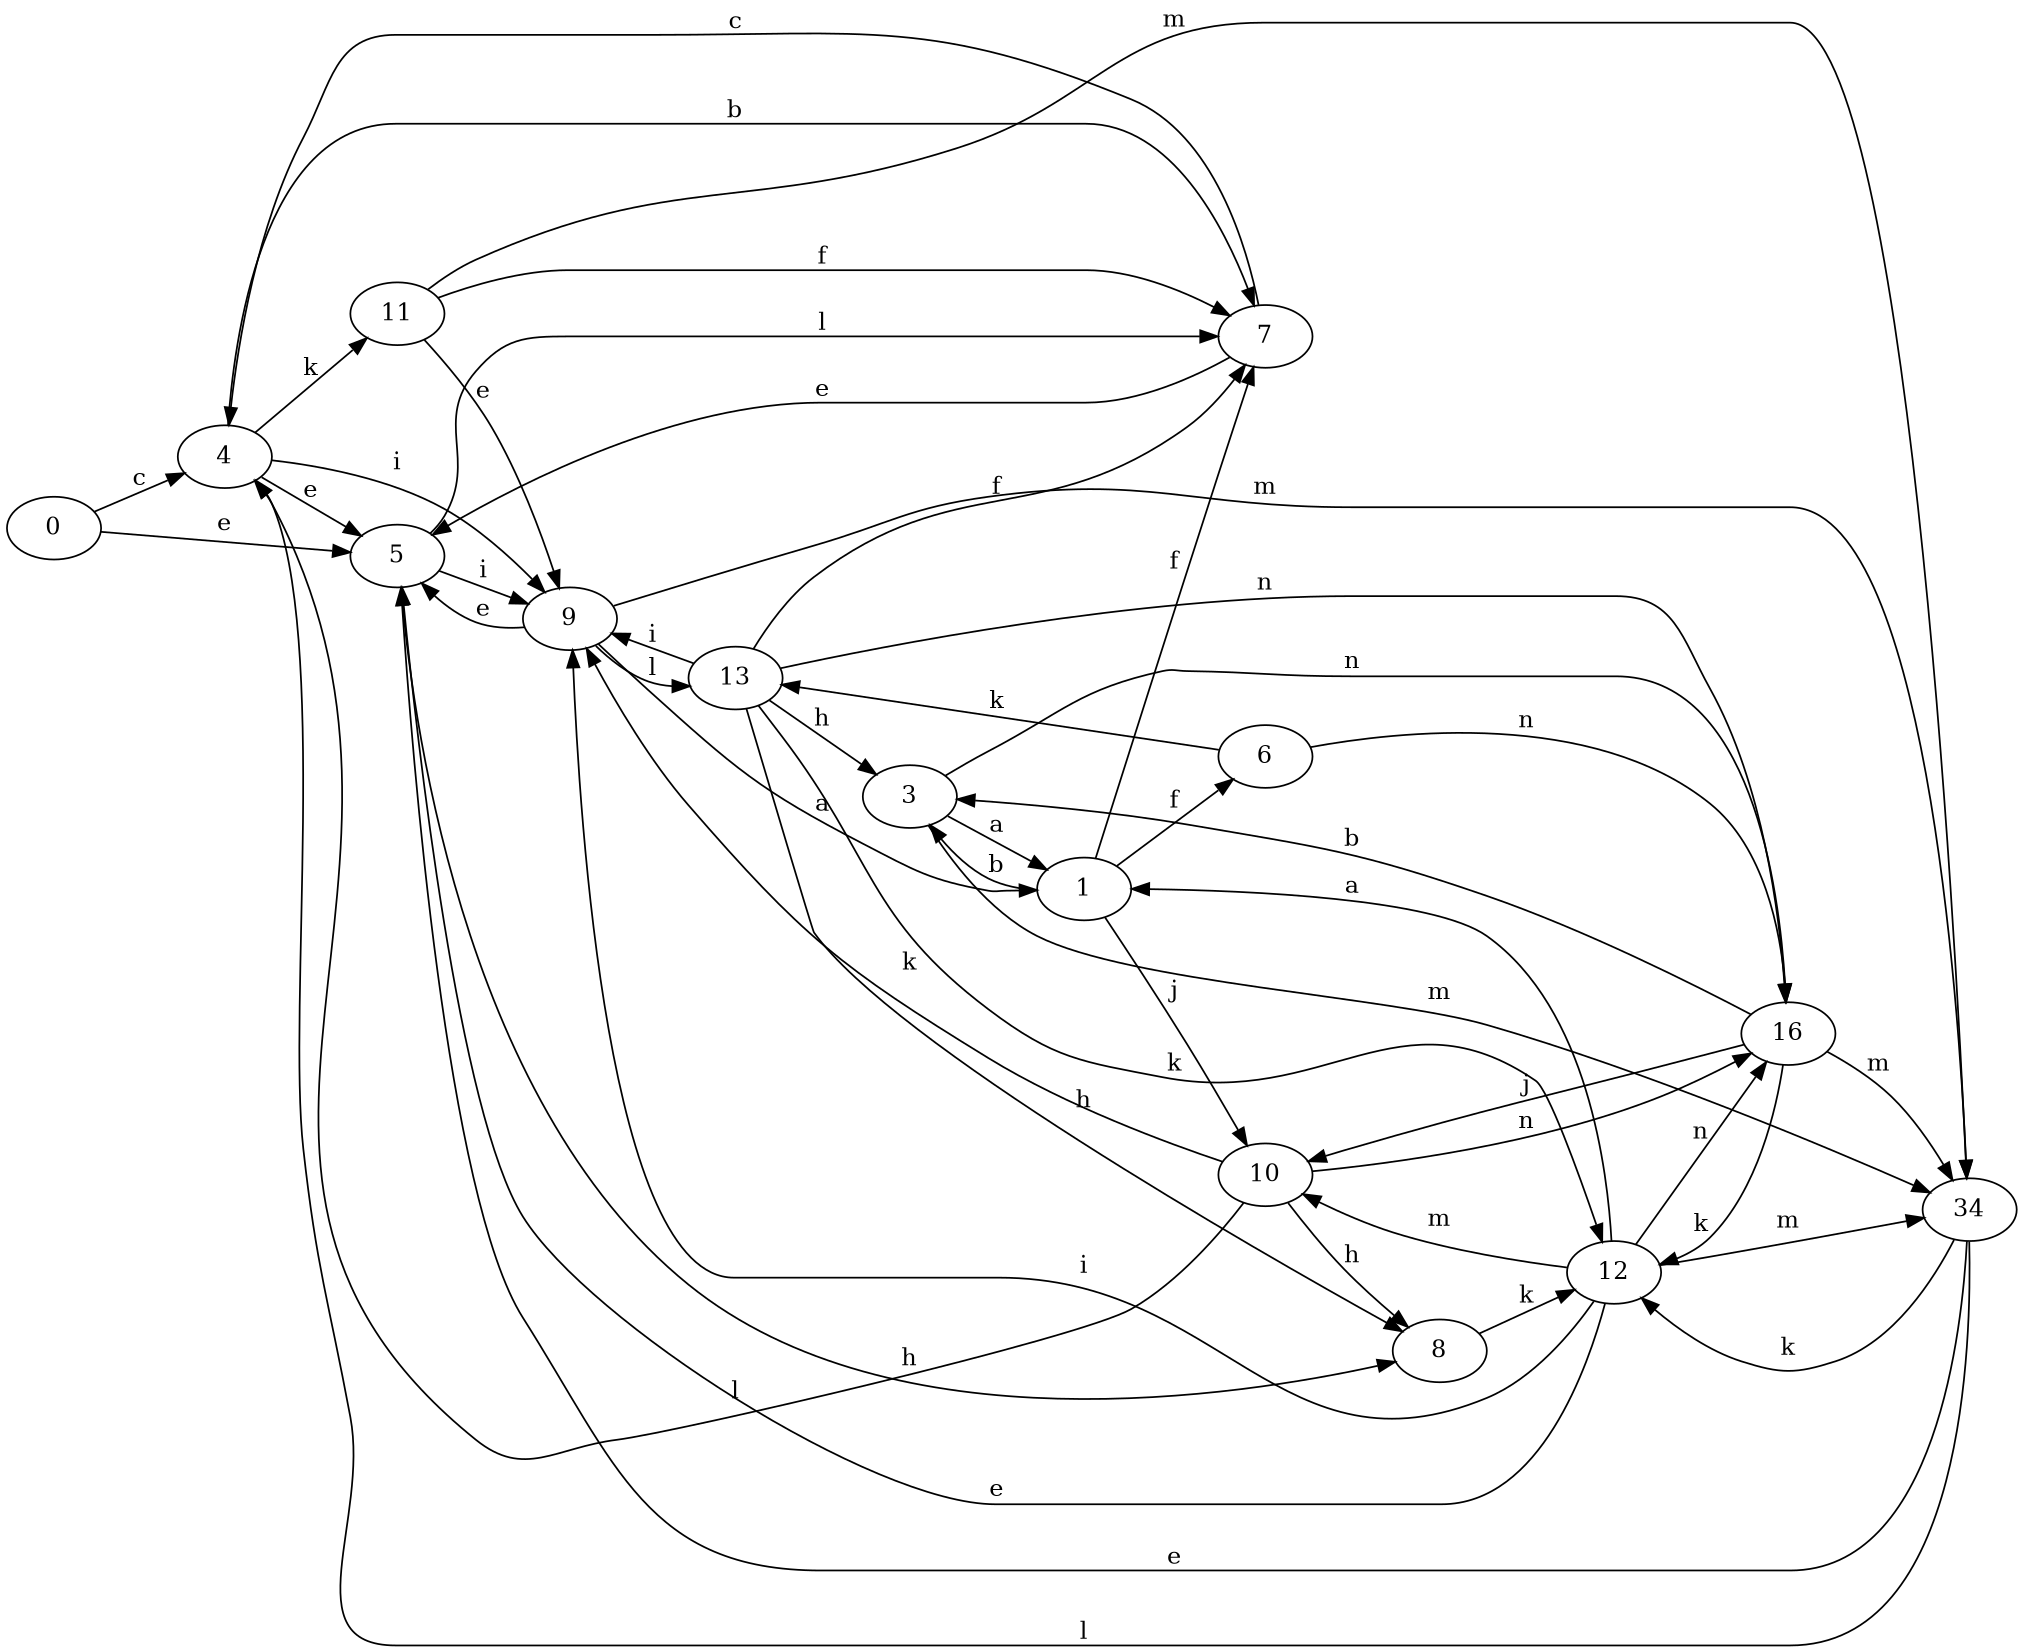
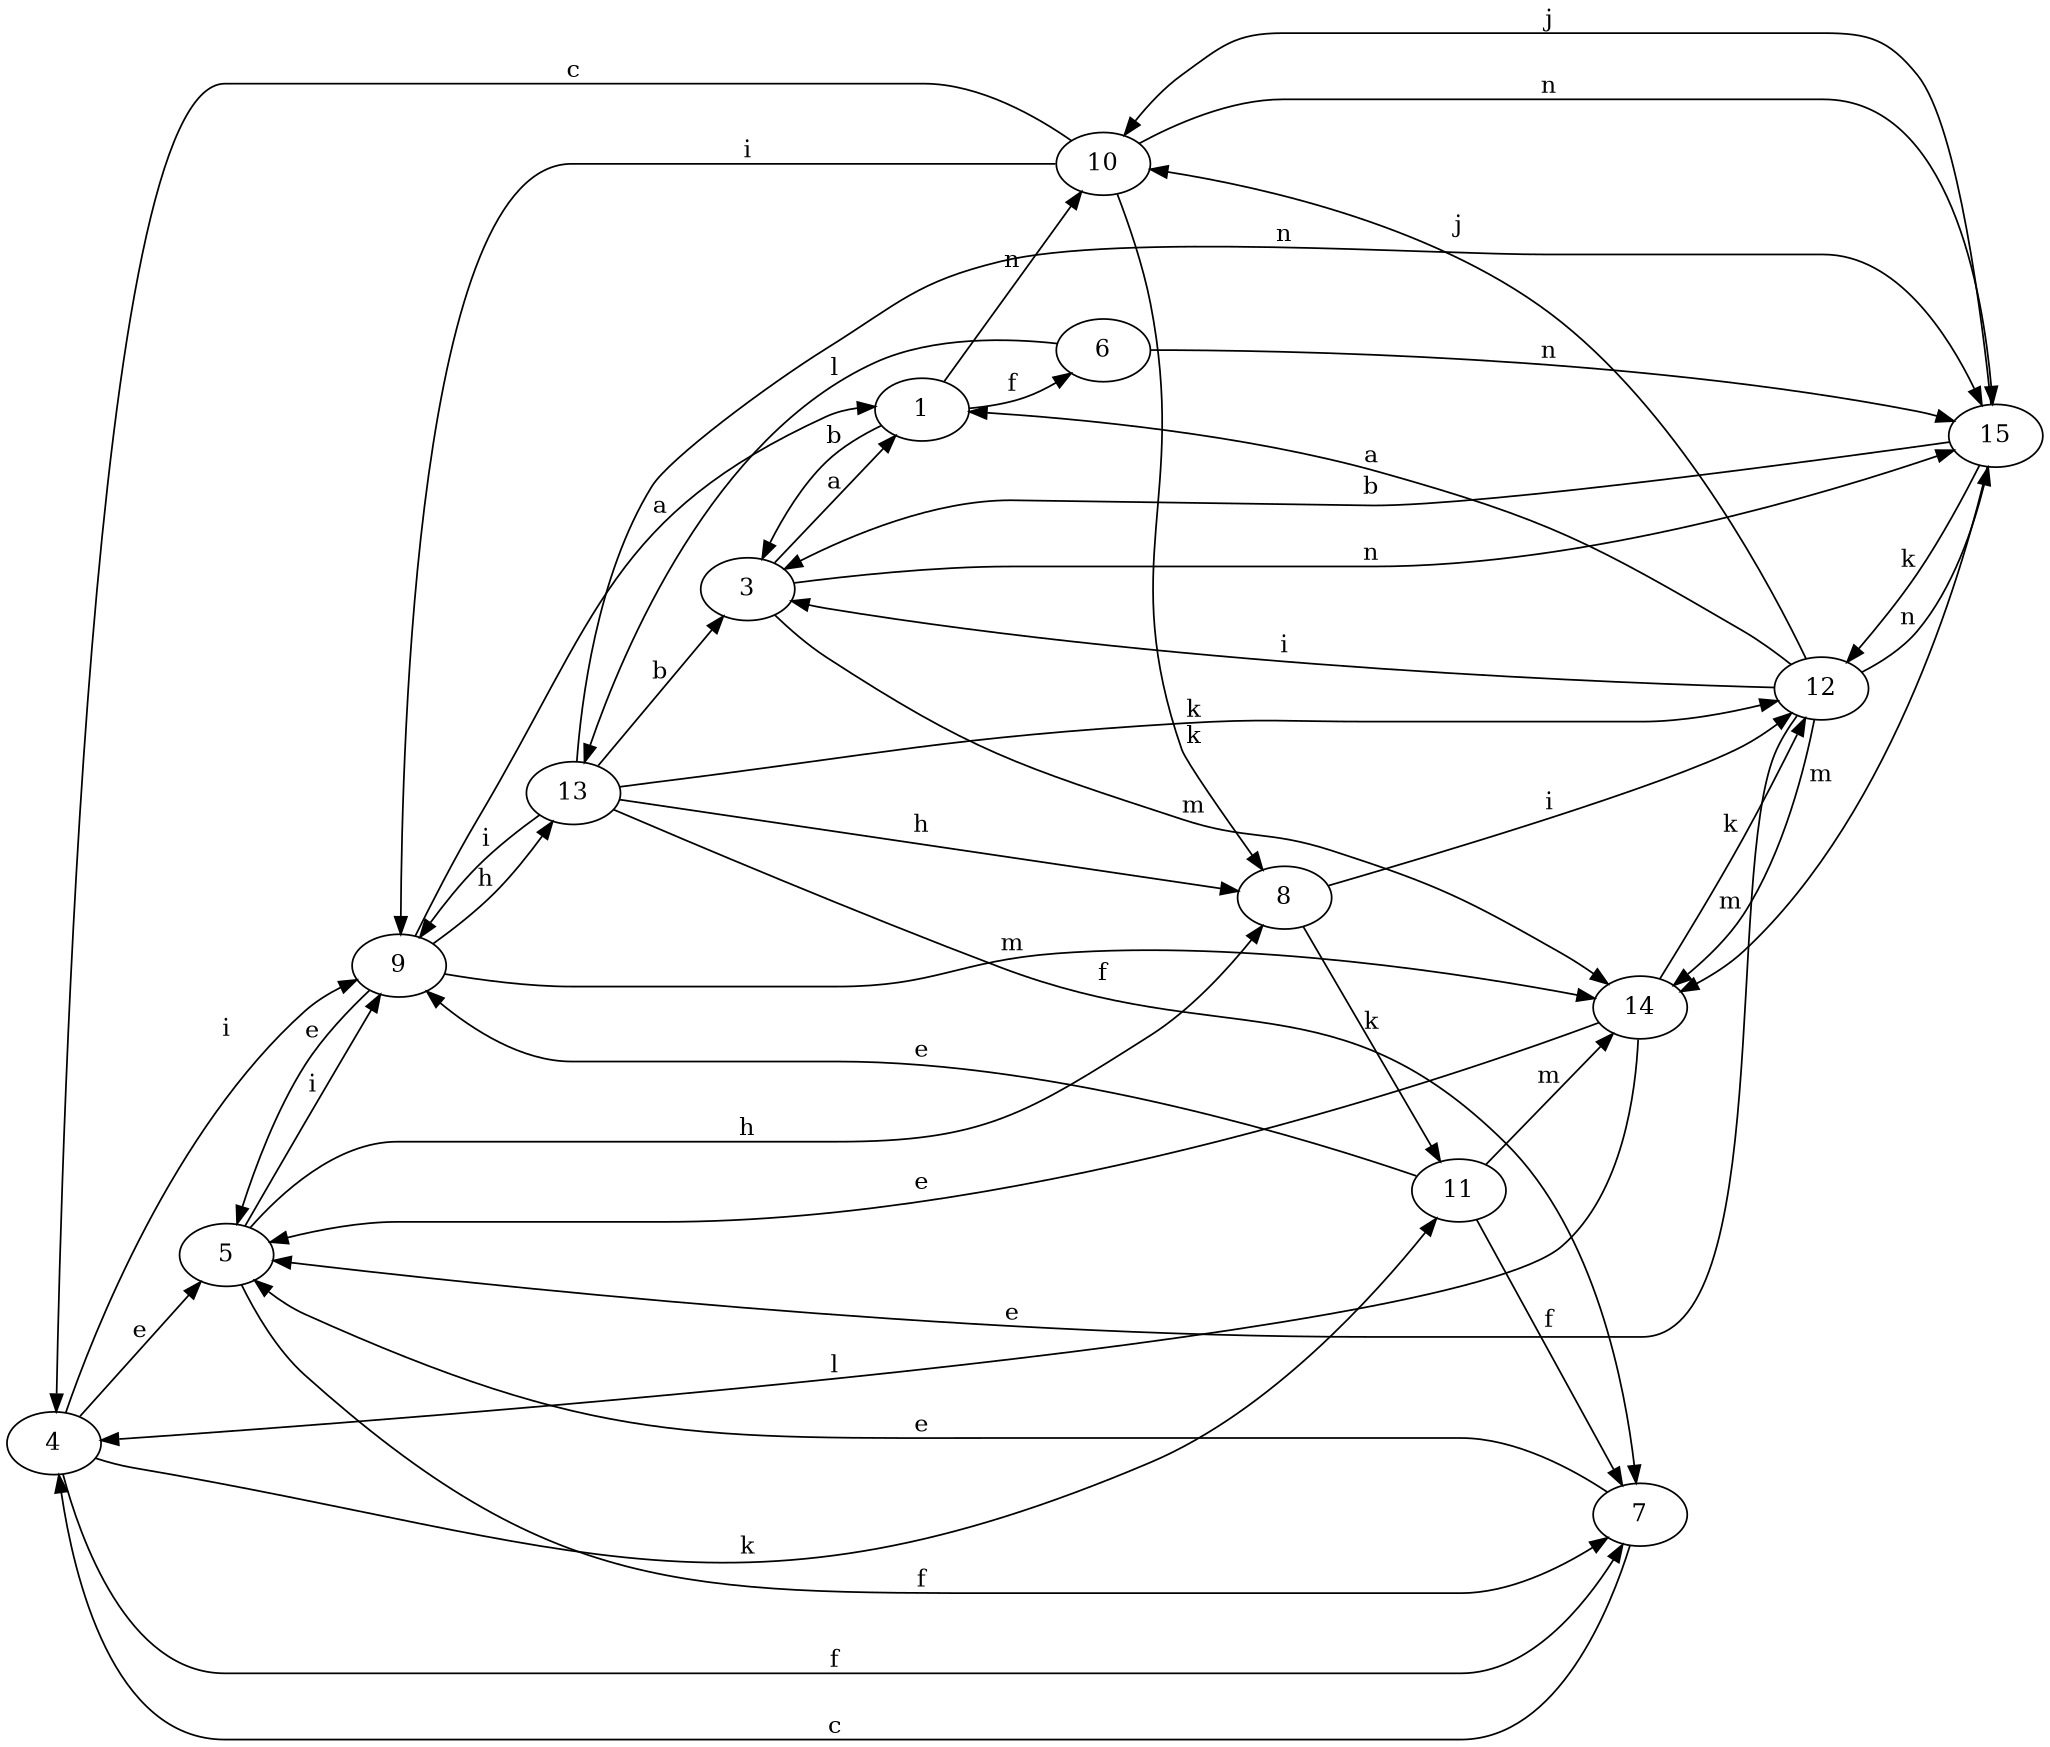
  strict digraph {
    rankdir=LR
-   0
    4
    5
    3
    1
-   14 [label=34]
-   15 [label=16]
+   14
+   15
    7
    9
    11
    8
    6
    10
    13
    12
-   0 -> 4 [label=c]
-   0 -> 5 [label=e]
    4 -> 5 [label=e]
-   4 -> 7 [label=b]
+   4 -> 7 [label=f]
    4 -> 9 [label=i]
    4 -> 11 [label=k]
-   5 -> 7 [label=l]
+   5 -> 7 [label=f]
    5 -> 9 [label=i]
    5 -> 8 [label=h]
    3 -> 1 [label=a]
    3 -> 14 [label=m]
    3 -> 15 [label=n]
    1 -> 3 [label=b]
-   1 -> 7 [label=f]
    1 -> 6 [label=f]
-   1 -> 10 [label=j]
+   1 -> 10 [label=n]
    14 -> 4 [label=l]
    14 -> 5 [label=e]
    14 -> 12 [label=k]
    15 -> 3 [label=b]
    15 -> 14 [label=m]
    15 -> 10 [label=j]
    15 -> 12 [label=k]
    7 -> 4 [label=c]
    7 -> 5 [label=e]
    9 -> 5 [label=e]
    9 -> 1 [label=a]
    9 -> 14 [label=m]
-   9 -> 13 [label=l]
+   9 -> 13 [label=h]
    11 -> 14 [label=m]
    11 -> 7 [label=f]
    11 -> 9 [label=e]
-   8 -> 12 [label=k]
+   8 -> 11 [label=k]
+   8 -> 12 [label=i]
    6 -> 15 [label=n]
-   6 -> 13 [label=k]
-   10 -> 4 [label=l]
+   6 -> 13 [label=l]
+   10 -> 4 [label=c]
    10 -> 15 [label=n]
-   10 -> 9 [label=k]
-   10 -> 8 [label=h]
-   13 -> 3 [label=h]
+   10 -> 9 [label=i]
+   10 -> 8 [label=k]
+   13 -> 3 [label=b]
    13 -> 15 [label=n]
    13 -> 7 [label=f]
    13 -> 9 [label=i]
    13 -> 8 [label=h]
    13 -> 12 [label=k]
    12 -> 5 [label=e]
    12 -> 1 [label=a]
    12 -> 14 [label=m]
    12 -> 15 [label=n]
-   12 -> 9 [label=i]
-   12 -> 10 [label=m]
+   12 -> 3 [label=i]
+   12 -> 10 [label=j]
  }
